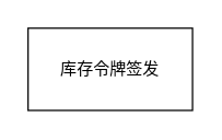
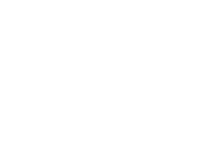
  <mxCell id="0" />
  <mxCell id="1" parent="0" />
- <mxCell id="2" value="库存令牌签发" style="rounded=0;whiteSpace=wrap;html=1;" vertex="1" parent="1"><mxGeometry x="20" y="20" width="120" height="60" as="geometry" /></mxCell>
